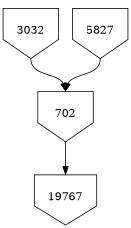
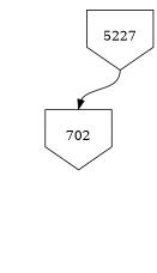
  digraph {
    node [shape=invhouse]
    edge [headport=n tailport=s]
-   19767 [height=1 width=1]
    702 [height=1 width=1]
-   3032 [height=1 width=1]
-   5827 [height=1 width=1]
-   702 -> 19767
-   3032 -> 702
+   5827 [height=1 width=1 label=5227]
    5827 -> 702
  }
